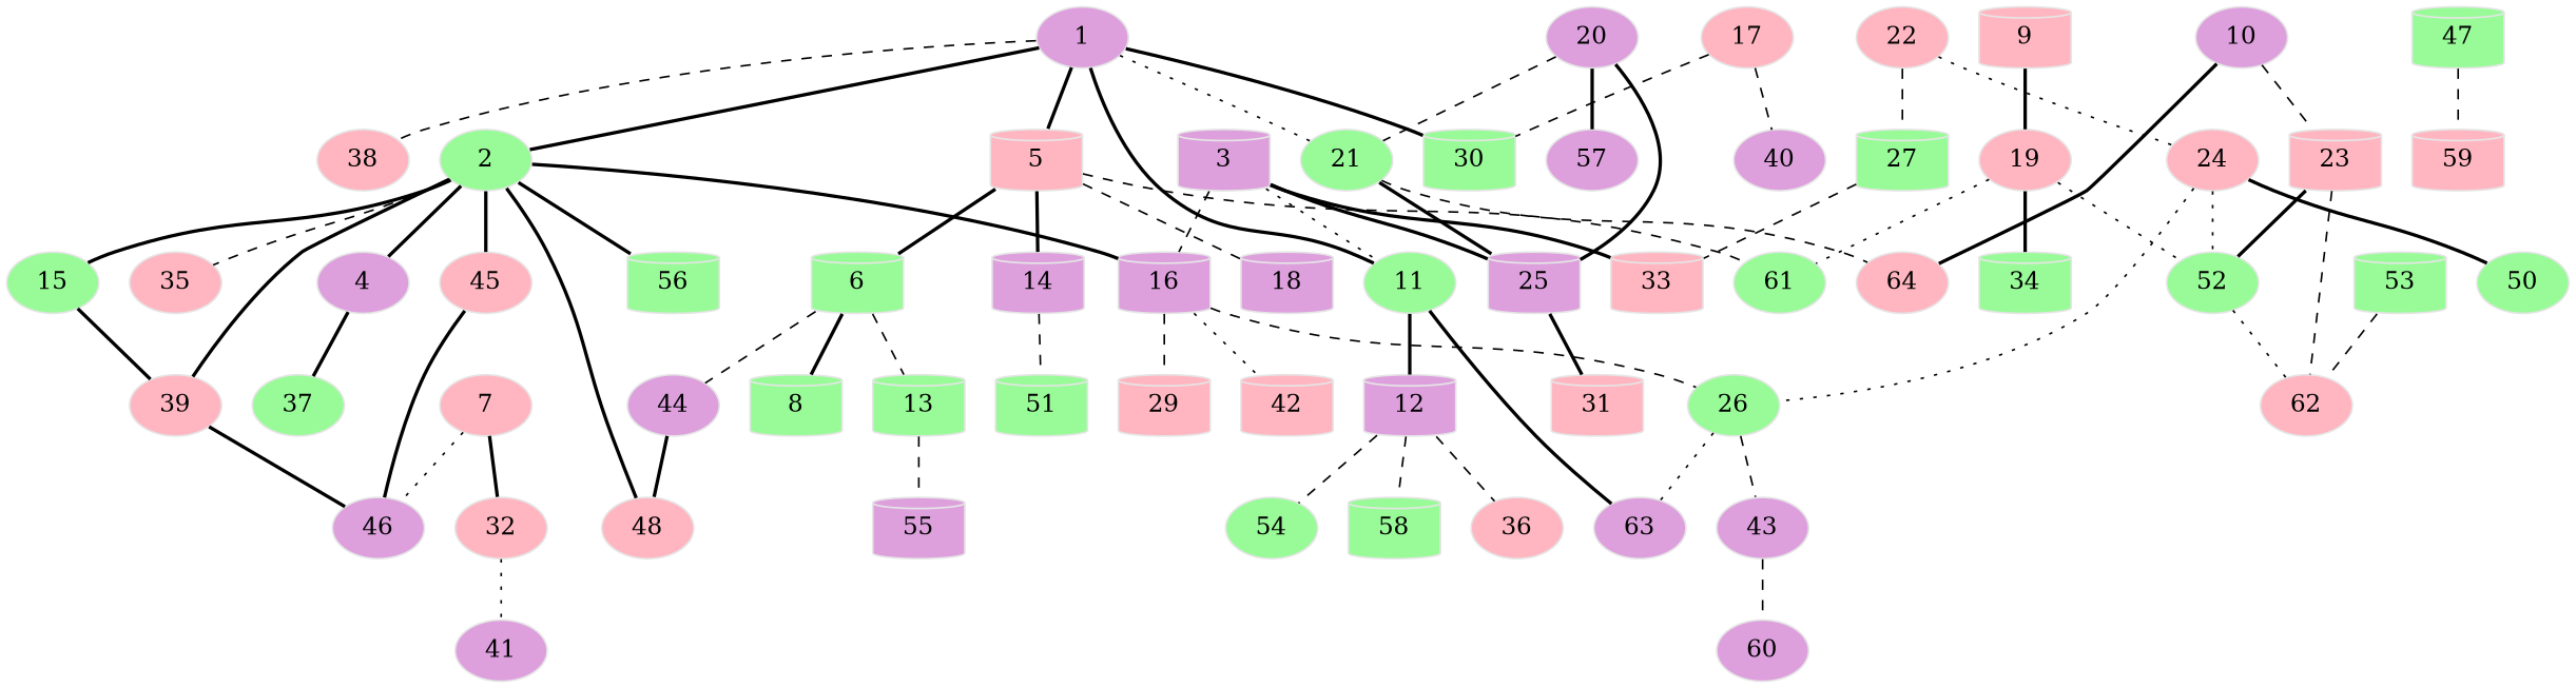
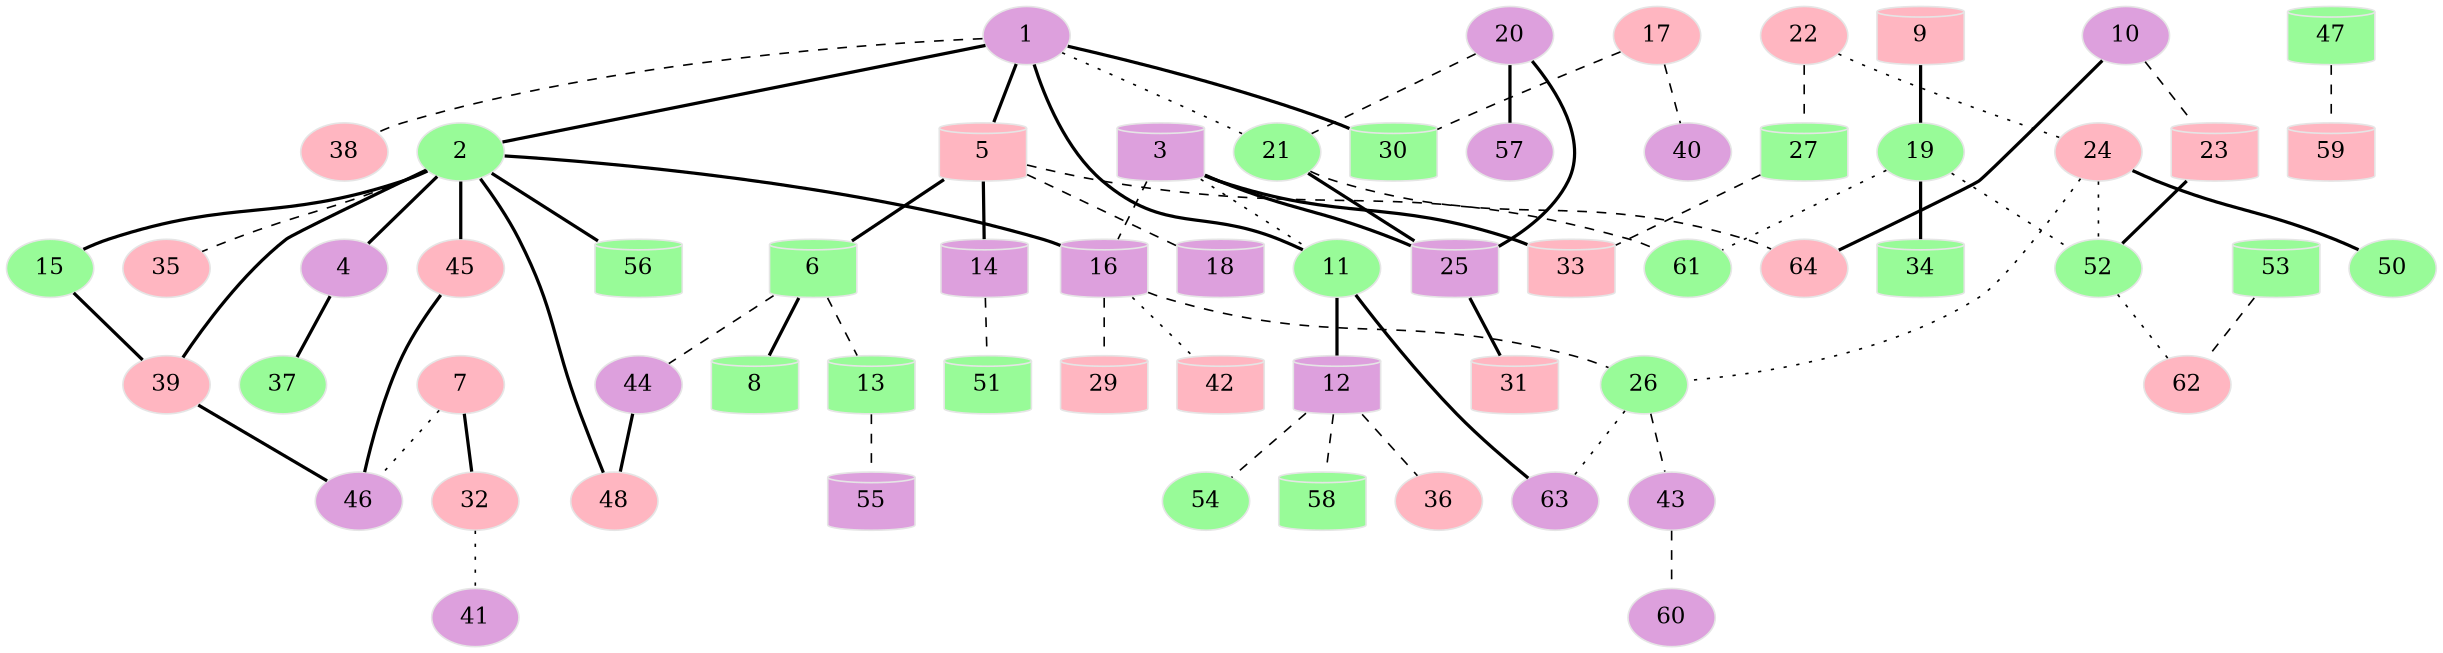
  graph {
    node [color=gray90 fillcolor=lightpink shape=ellipse style=filled]
    edge [style=bold weight=1.0]
    1 [fillcolor=plum]
    2 [fillcolor=palegreen]
    5 [shape=cylinder]
    11 [fillcolor=palegreen]
    21 [fillcolor=palegreen]
    30 [fillcolor=palegreen shape=cylinder]
    38
    4 [fillcolor=plum]
    15 [fillcolor=palegreen]
    16 [fillcolor=plum shape=cylinder]
    35
    39
    45
    48
    56 [fillcolor=palegreen shape=cylinder]
    6 [fillcolor=palegreen shape=cylinder]
    14 [fillcolor=plum shape=cylinder]
    18 [fillcolor=plum shape=cylinder]
    61 [fillcolor=palegreen]
    12 [fillcolor=plum shape=cylinder]
    63 [fillcolor=plum]
    25 [fillcolor=plum shape=cylinder]
    64
    37 [fillcolor=palegreen]
    26 [fillcolor=palegreen]
    29 [shape=cylinder]
    42 [shape=cylinder]
    46 [fillcolor=plum]
    3 [fillcolor=plum shape=cylinder]
    33 [shape=cylinder]
    31 [shape=cylinder]
    8 [fillcolor=palegreen shape=cylinder]
    13 [fillcolor=palegreen shape=cylinder]
    44 [fillcolor=plum]
    51 [fillcolor=palegreen shape=cylinder]
    55 [fillcolor=plum shape=cylinder]
    7
    32
    41 [fillcolor=plum]
    9 [shape=cylinder]
-   19
+   19 [fillcolor=palegreen]
    34 [fillcolor=palegreen shape=cylinder]
    52 [fillcolor=palegreen]
    10 [fillcolor=plum]
    23 [shape=cylinder]
    62
    36
    54 [fillcolor=palegreen]
    58 [fillcolor=palegreen shape=cylinder]
    43 [fillcolor=plum]
    17
    40 [fillcolor=plum]
    20 [fillcolor=plum]
    57 [fillcolor=plum]
    22
    24
    27 [fillcolor=palegreen shape=cylinder]
    50 [fillcolor=palegreen]
    60 [fillcolor=plum]
    47 [fillcolor=palegreen shape=cylinder]
    59 [shape=cylinder]
    53 [fillcolor=palegreen shape=cylinder]
    1 -- 2
    1 -- 5
    1 -- 11
    1 -- 21 [style=dotted]
    1 -- 30
    1 -- 38 [style=dashed]
    2 -- 4
    2 -- 15
    2 -- 16
    2 -- 35 [style=dashed]
    2 -- 39
    2 -- 45 [weight=2.0]
    2 -- 48
    2 -- 56
    5 -- 6
    5 -- 14
    5 -- 18 [style=dashed]
    5 -- 61 [style=dashed]
    11 -- 12
    11 -- 63
    21 -- 25
    21 -- 64 [style=dashed]
    4 -- 37
    15 -- 39
    16 -- 26 [style=dashed]
    16 -- 29 [style=dashed]
    16 -- 42 [style=dotted]
    39 -- 46
    45 -- 46
    6 -- 8
    6 -- 13 [style=dashed]
    6 -- 44 [style=dashed]
    14 -- 51 [style=dashed]
    12 -- 36 [style=dashed]
    12 -- 54 [style=dashed]
    12 -- 58 [style=dashed]
    25 -- 31
    26 -- 63 [style=dotted]
    26 -- 43 [style=dashed]
    3 -- 11 [style=dotted]
    3 -- 16 [style=dashed]
    3 -- 25
    3 -- 33
    13 -- 55 [style=dashed]
    44 -- 48
    7 -- 46 [style=dotted]
    7 -- 32
    32 -- 41 [style=dotted]
    9 -- 19
    19 -- 61 [style=dotted]
    19 -- 34
    19 -- 52 [style=dotted]
    52 -- 62 [style=dotted]
    10 -- 64
    10 -- 23 [style=dashed]
    23 -- 52
-   23 -- 62 [style=dashed]
    43 -- 60 [style=dashed]
    17 -- 30 [style=dashed]
    17 -- 40 [style=dashed]
    20 -- 21 [style=dashed]
    20 -- 25
    20 -- 57
    22 -- 24 [style=dotted]
    22 -- 27 [style=dashed]
    24 -- 26 [style=dotted]
    24 -- 52 [style=dotted]
    24 -- 50
    27 -- 33 [style=dashed]
    47 -- 59 [style=dashed]
    53 -- 62 [style=dashed]
  }
